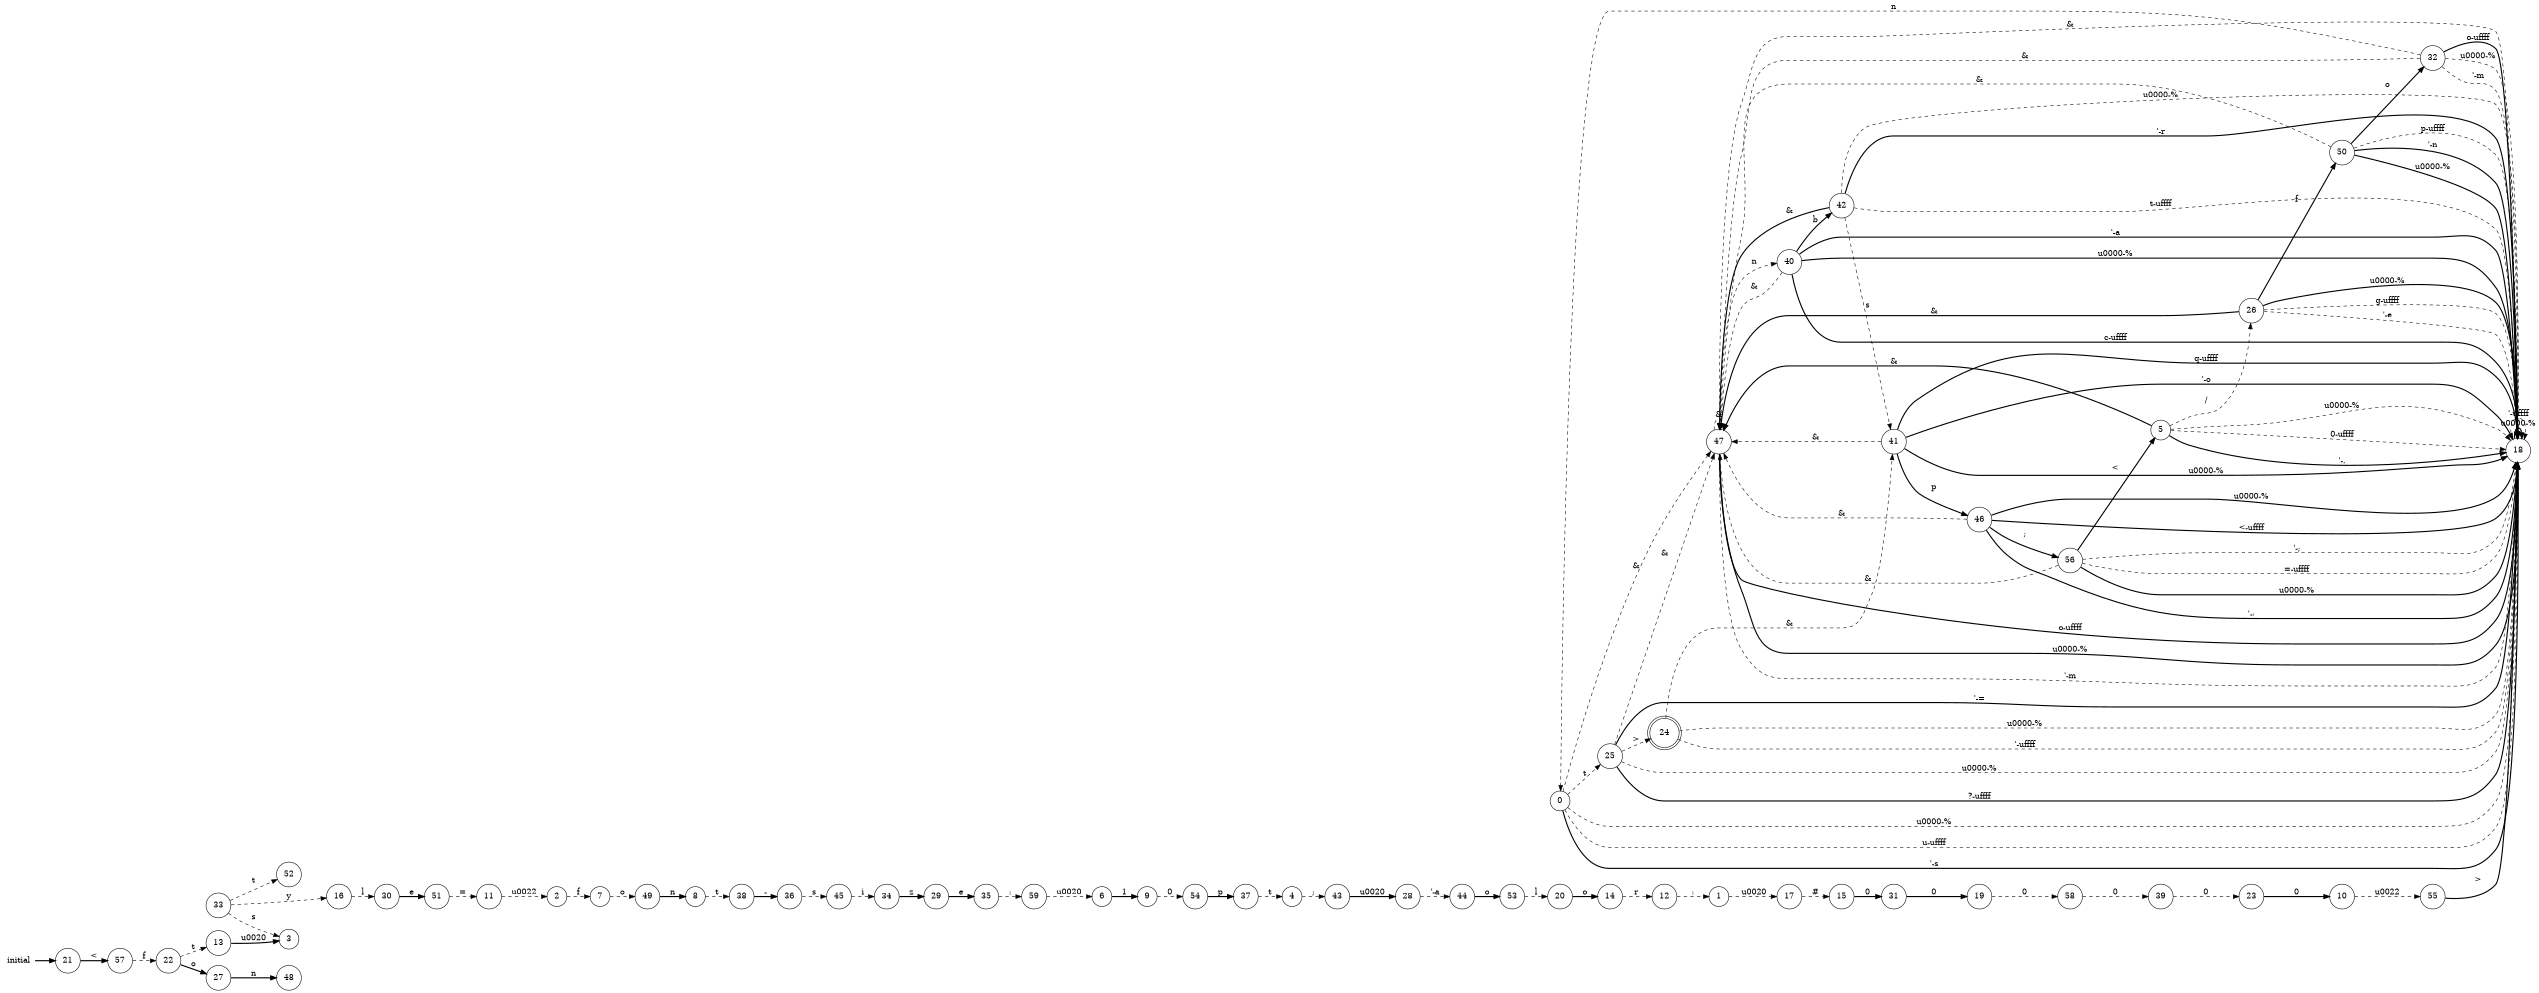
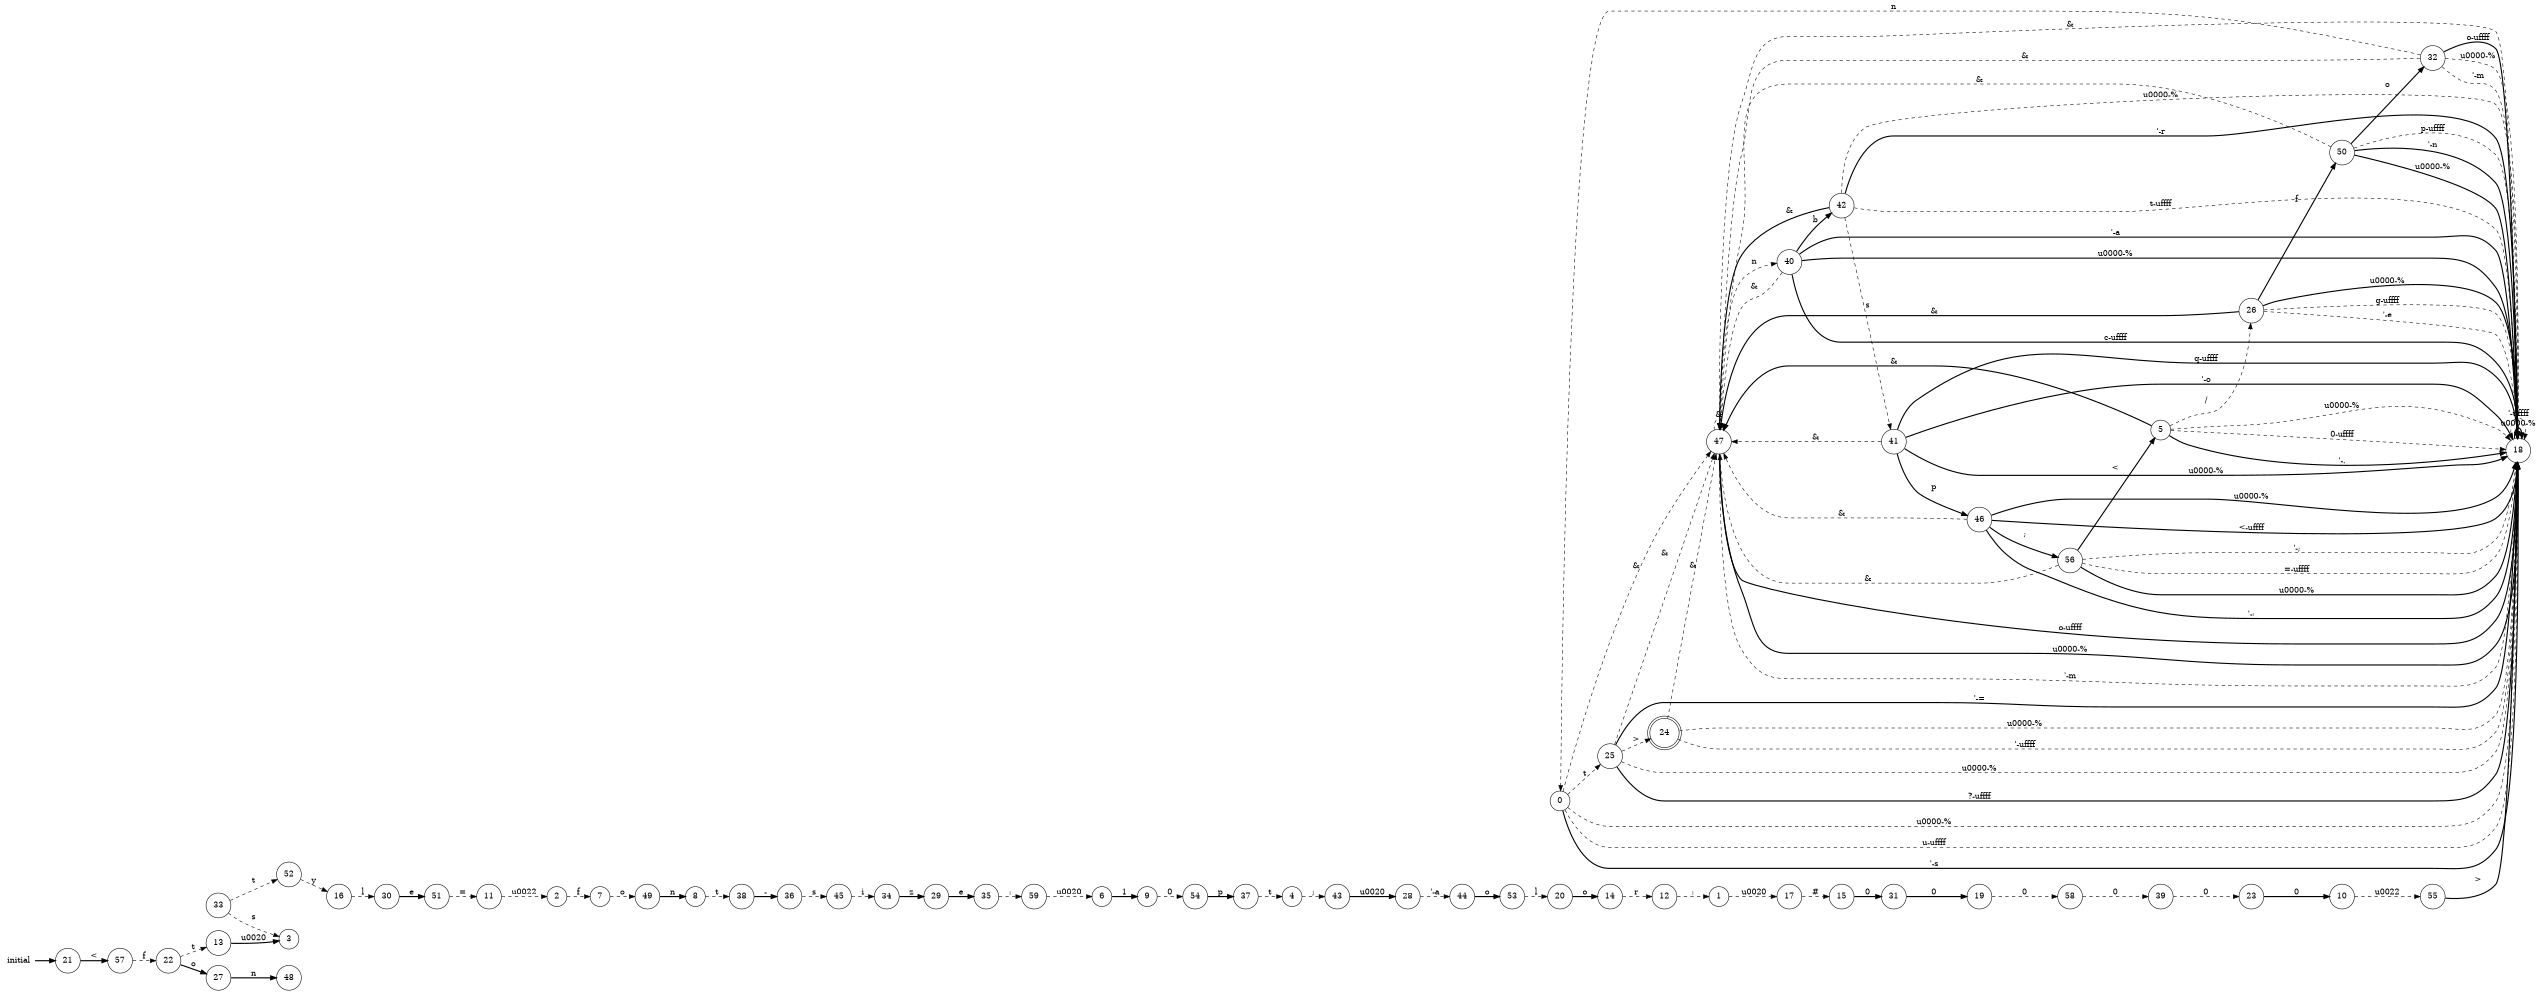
  digraph {
    rankdir=LR
    node [shape=circle]
    edge [style=dashed]
    0
    47
    25
    18
    40
    24 [shape=doublecircle]
    42
    1
    17
    15
    31
    2
    7
    49
    8
    33
    3
    52
    16
    4
    43
    28
    44
    5
    26
    50
    32
    6
    9
    54
    37
    38
    36
    45
    10
    55
    11
    12
    13
    14
    19
    58
    30
    51
    39
    23
    20
    21
    57
    22
    initial [shape=plaintext]
    27
    48
    53
    29
    35
    59
    34
    41
    46
    56
    0 -> 47 [label="&"]
    0 -> 25 [label=t]
    0 -> 18 [label="\u0000-%"]
    0 -> 18 [label="u-\uffff"]
    0 -> 18 [label="'-s" style=bold]
    47 -> 47 [label="&"]
    47 -> 18 [label="o-\uffff" style=bold]
    47 -> 18 [label="\u0000-%" style=bold]
    47 -> 18 [label="'-m"]
    47 -> 40 [label=n]
    25 -> 47 [label="&"]
    25 -> 18 [label="'-=" style=bold]
    25 -> 18 [label="\u0000-%"]
    25 -> 18 [label="?-\uffff" style=bold]
    25 -> 24 [label=">"]
    18 -> 47 [label="&"]
    18 -> 18 [label="\u0000-%" style=bold]
    18 -> 18 [label="'-\uffff"]
    40 -> 47 [label="&"]
    40 -> 18 [label="'-a" style=bold]
    40 -> 18 [label="\u0000-%" style=bold]
    40 -> 18 [label="c-\uffff" style=bold]
    40 -> 42 [label=b style=bold]
-   24 -> 41 [label="&"]
+   24 -> 47 [label="&"]
    24 -> 18 [label="\u0000-%"]
    24 -> 18 [label="'-\uffff"]
    42 -> 47 [label="&" style=bold]
    42 -> 18 [label="t-\uffff"]
    42 -> 18 [label="\u0000-%"]
    42 -> 18 [label="'-r" style=bold]
    42 -> 41 [label=s]
    1 -> 17 [label="\u0020"]
    17 -> 15 [label="#"]
    15 -> 31 [label=0 style=bold]
    31 -> 19 [label=0 style=bold]
    2 -> 7 [label=f]
    7 -> 49 [label=o]
    49 -> 8 [label=n style=bold]
    8 -> 38 [label=t]
    33 -> 3 [label=s]
    33 -> 52 [label=t]
-   33 -> 16 [label=y]
+   52 -> 16 [label=y]
    16 -> 30 [label=l]
    4 -> 43 [label=";"]
    43 -> 28 [label="\u0020" style=bold]
    28 -> 44 [label="'-a"]
    44 -> 53 [label=o style=bold]
    5 -> 47 [label="&" style=bold]
    5 -> 18 [label="'-." style=bold]
    5 -> 18 [label="\u0000-%"]
    5 -> 18 [label="0-\uffff"]
    5 -> 26 [label="/"]
    26 -> 47 [label="&" style=bold]
    26 -> 18 [label="g-\uffff"]
    26 -> 18 [label="'-e"]
    26 -> 18 [label="\u0000-%" style=bold]
    26 -> 50 [label=f style=bold]
    50 -> 47 [label="&"]
    50 -> 18 [label="p-\uffff"]
    50 -> 18 [label="'-n" style=bold]
    50 -> 18 [label="\u0000-%" style=bold]
    50 -> 32 [label=o style=bold]
    32 -> 0 [label=n]
    32 -> 47 [label="&"]
    32 -> 18 [label="o-\uffff" style=bold]
    32 -> 18 [label="\u0000-%"]
    32 -> 18 [label="'-m"]
    6 -> 9 [label=1 style=bold]
    9 -> 54 [label=0]
    54 -> 37 [label=p style=bold]
    37 -> 4 [label=t]
    38 -> 36 [label="-" style=bold]
    36 -> 45 [label=s]
    45 -> 34 [label=i]
    10 -> 55 [label="\u0022"]
    55 -> 18 [label=">" style=bold]
    11 -> 2 [label="\u0022"]
    12 -> 1 [label=":"]
    13 -> 3 [label="\u0020" style=bold]
    14 -> 12 [label=r]
    19 -> 58 [label=0]
    58 -> 39 [label=0]
    30 -> 51 [label=e style=bold]
    51 -> 11 [label="="]
    39 -> 23 [label=0]
    23 -> 10 [label=0 style=bold]
    20 -> 14 [label=o style=bold]
    21 -> 57 [label="<" style=bold]
    57 -> 22 [label=f]
    22 -> 13 [label=t]
    22 -> 27 [label=o style=bold]
    initial -> 21 [style=bold]
    27 -> 48 [label=n style=bold]
    53 -> 20 [label=l]
    29 -> 35 [label=e style=bold]
    35 -> 59 [label=":"]
    59 -> 6 [label="\u0020"]
    34 -> 29 [label=z style=bold]
    41 -> 47 [label="&"]
    41 -> 18 [label="q-\uffff" style=bold]
    41 -> 18 [label="'-o" style=bold]
    41 -> 18 [label="\u0000-%" style=bold]
    41 -> 46 [label=p style=bold]
    46 -> 47 [label="&"]
    46 -> 18 [label="<-\uffff" style=bold]
    46 -> 18 [label="'-:" style=bold]
    46 -> 18 [label="\u0000-%" style=bold]
    46 -> 56 [label=";" style=bold]
    56 -> 47 [label="&"]
    56 -> 18 [label="'-;"]
    56 -> 18 [label="=-\uffff"]
    56 -> 18 [label="\u0000-%" style=bold]
    56 -> 5 [label="<" style=bold]
  }
